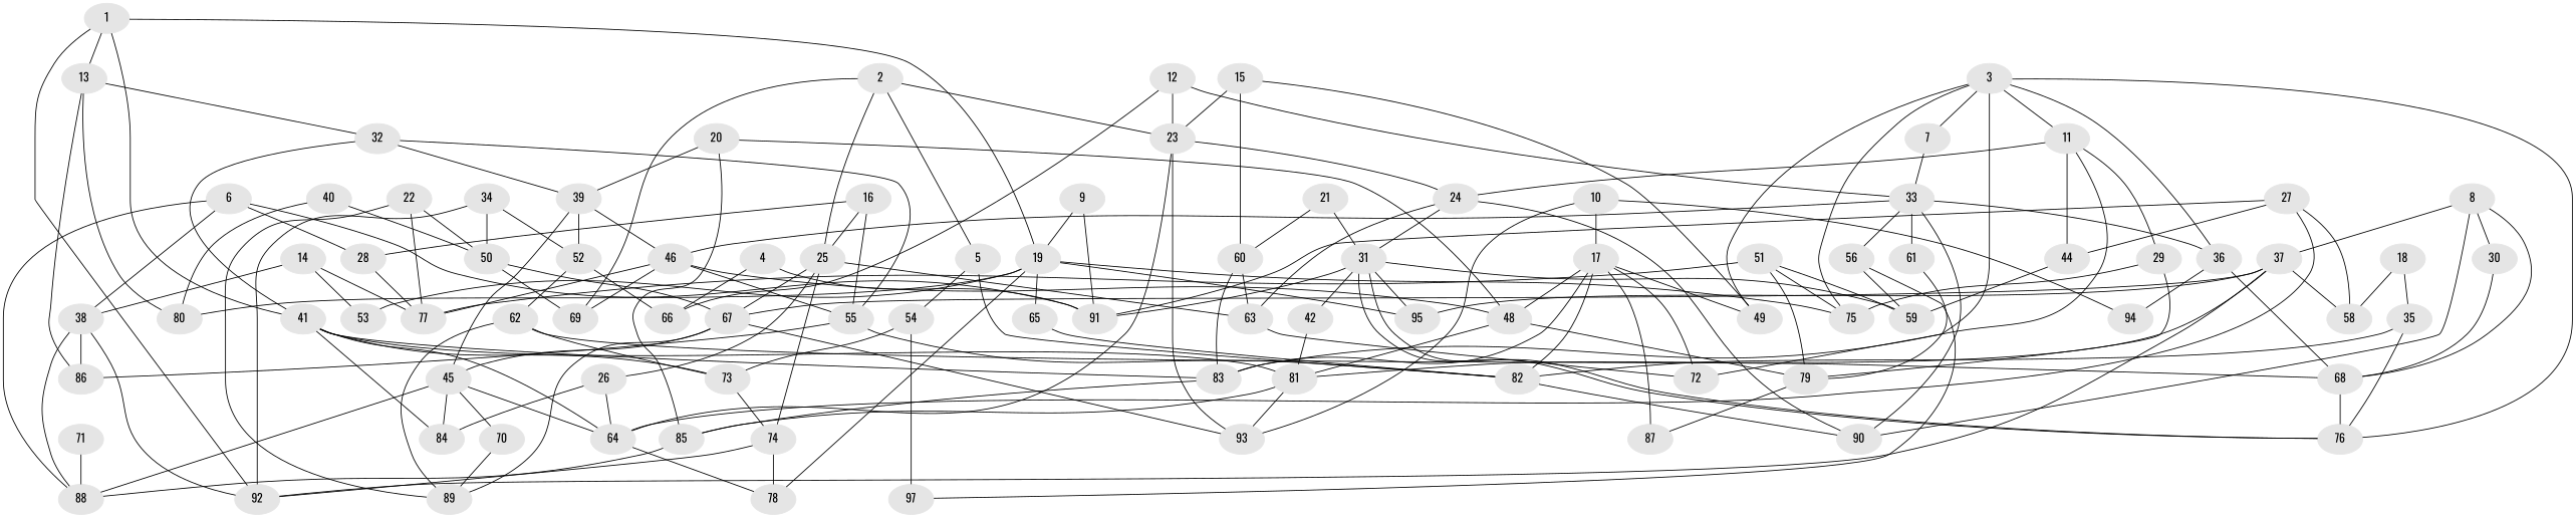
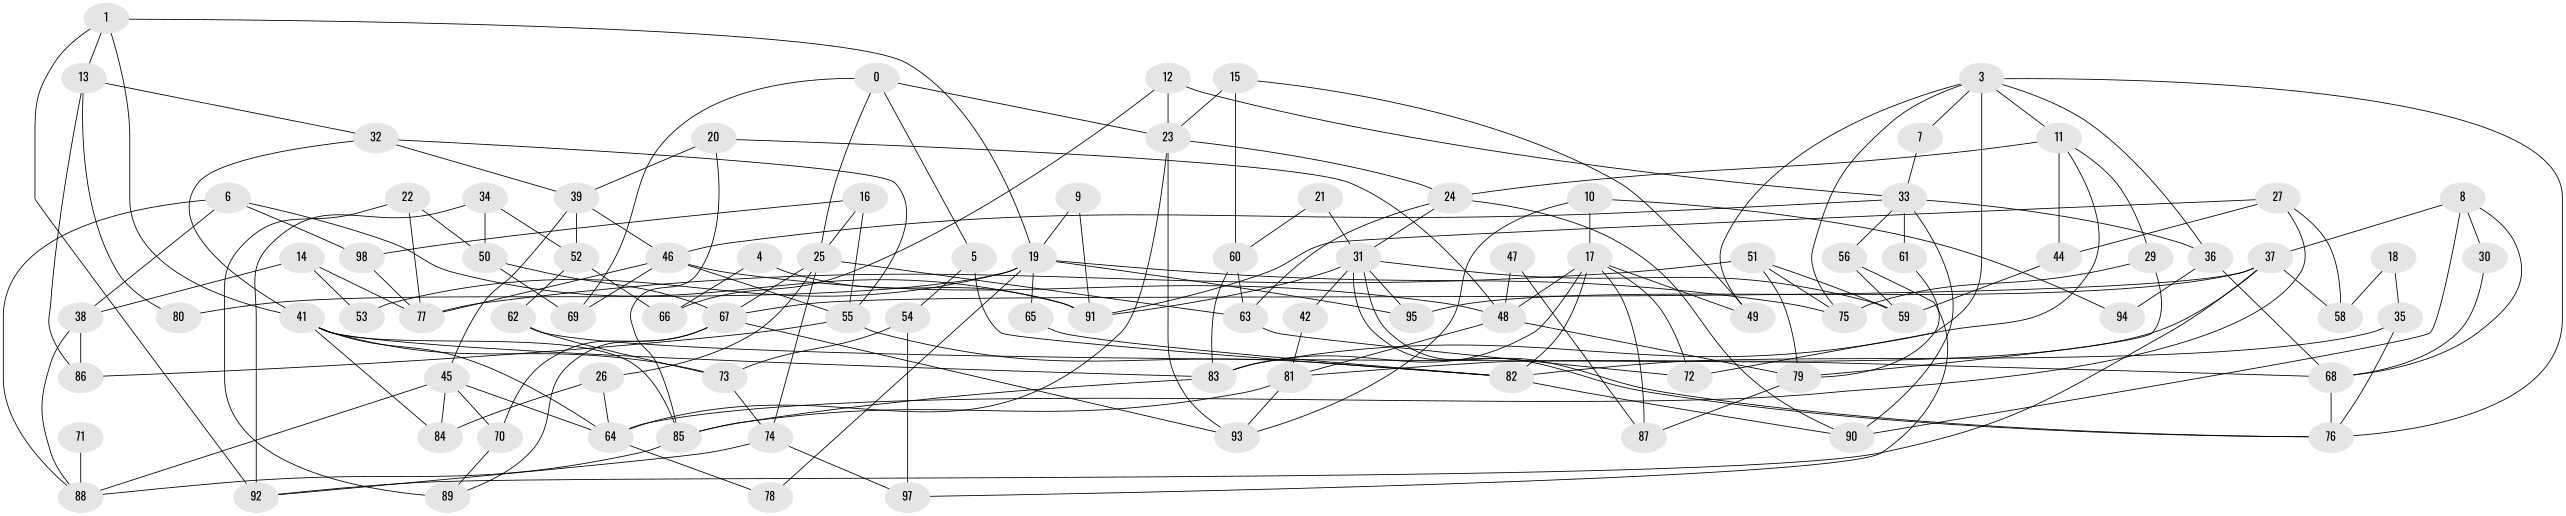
  graph {
    fontname=Oswald
    node [color=gray90 fontname=Oswald style=filled]
    edge [fontname=Oswald]
    1
    13
    19
    41
    92
    32
    80
    86
    75
    53
    65
    78
    95
    83
    85
    64
    84
    73
-   2
+   2 [label=0]
    5
    23
    25
    69
    54
    82
    93
    24
    63
    26
    67
    74
    3
    7
    11
    36
    49
    72
    76
    33
    29
    44
    68
    94
    4
    66
    91
    n47 [label=97]
    90
    6
-   28
+   28 [label=98]
    38
    88
    77
    46
    56
    61
    8
    30
    37
    58
    81
    9
    10
    17
    48
    87
    31
    79
    59
    12
    55
    39
    14
    15
    60
    16
    18
    35
    20
    52
    45
    21
    42
    22
    50
    89
    70
    27
    34
    62
-   40
+   47
    51
    71
    1 -- 13
    1 -- 19
    1 -- 41
    1 -- 92
    13 -- 32
    13 -- 80
    13 -- 86
    19 -- 80
    19 -- 75
    19 -- 53
    19 -- 65
    19 -- 78
    19 -- 95
    41 -- 83
-   41 -- 81
+   41 -- 85
    41 -- 64
    41 -- 84
    41 -- 73
    32 -- 41
    32 -- 55
    32 -- 39
    65 -- 82
    83 -- 85
    85 -- 88
    64 -- 78
    73 -- 74
    2 -- 5
    2 -- 23
    2 -- 25
    2 -- 69
    5 -- 54
    5 -- 82
    23 -- 64
    23 -- 93
    23 -- 24
    25 -- 63
    25 -- 26
    25 -- 67
    25 -- 74
    54 -- 73
    54 -- n47
    82 -- 90
    24 -- 63
    24 -- 90
    24 -- 31
    63 -- 72
    26 -- 64
    26 -- 84
    67 -- 93
    67 -- 89
-   67 -- 45
+   67 -- 70
    74 -- 92
-   74 -- 78
+   74 -- n47
    3 -- 75
    3 -- 7
    3 -- 11
    3 -- 36
    3 -- 49
    3 -- 72
    3 -- 76
    7 -- 33
    11 -- 83
    11 -- 24
    11 -- 29
    11 -- 44
    36 -- 68
    36 -- 94
    33 -- 36
    33 -- 90
    33 -- 46
    33 -- 56
    33 -- 61
    29 -- 75
    29 -- 79
    44 -- 59
    68 -- 76
    4 -- 66
    4 -- 91
    6 -- 91
    6 -- 28
    6 -- 38
    6 -- 88
    28 -- 77
-   38 -- 92
    38 -- 86
    38 -- 88
    46 -- 69
    46 -- 77
    46 -- 48
    46 -- 55
    56 -- n47
    56 -- 59
    61 -- 79
    8 -- 68
    8 -- 90
    8 -- 30
    8 -- 37
    30 -- 68
    37 -- 92
    37 -- 95
    37 -- 67
    37 -- 58
    37 -- 81
    81 -- 85
    81 -- 93
    9 -- 19
    9 -- 91
    10 -- 93
    10 -- 94
    10 -- 17
    17 -- 83
    17 -- 82
    17 -- 49
    17 -- 72
    17 -- 48
    17 -- 87
    48 -- 81
    48 -- 79
    31 -- 95
    31 -- 76
    31 -- 76
    31 -- 91
    31 -- 59
    31 -- 42
    79 -- 87
    12 -- 23
    12 -- 33
    12 -- 66
    55 -- 86
    55 -- 82
    39 -- 46
    39 -- 52
    39 -- 45
    14 -- 53
    14 -- 38
    14 -- 77
    15 -- 23
    15 -- 49
    15 -- 60
    60 -- 83
    60 -- 63
    16 -- 25
    16 -- 28
    16 -- 55
    18 -- 58
    18 -- 35
    35 -- 82
    35 -- 76
    20 -- 85
    20 -- 48
    20 -- 39
    52 -- 66
    52 -- 62
    45 -- 64
    45 -- 84
    45 -- 88
    45 -- 70
    21 -- 31
    21 -- 60
    42 -- 81
    22 -- 77
    22 -- 50
    22 -- 89
    50 -- 69
    50 -- 67
    70 -- 89
    27 -- 64
    27 -- 44
    27 -- 91
    27 -- 58
    34 -- 92
    34 -- 52
    34 -- 50
    62 -- 73
    62 -- 68
-   62 -- 89
-   40 -- 80
-   40 -- 50
+   47 -- 48
+   47 -- 87
    51 -- 75
    51 -- 77
    51 -- 79
    51 -- 59
    71 -- 88
  }
